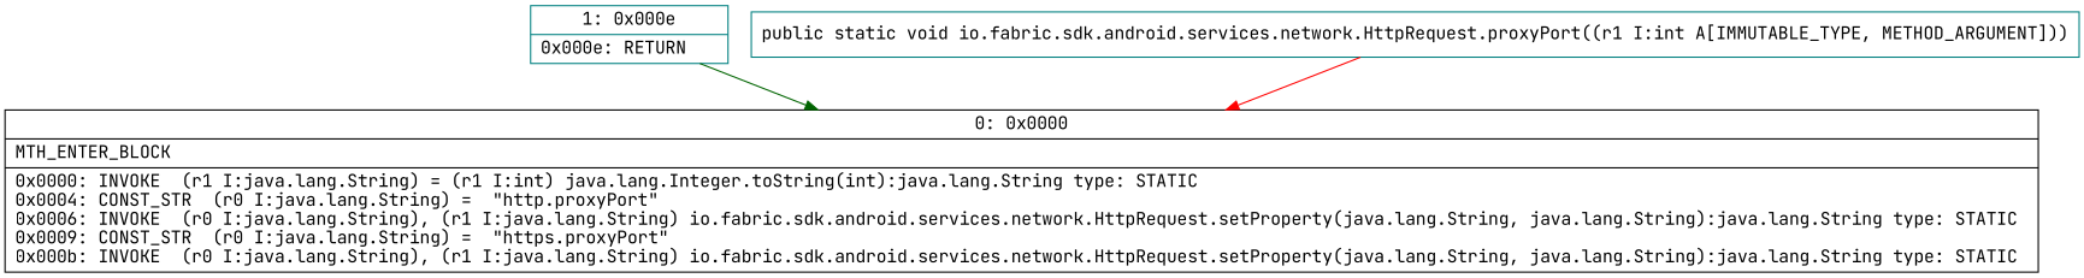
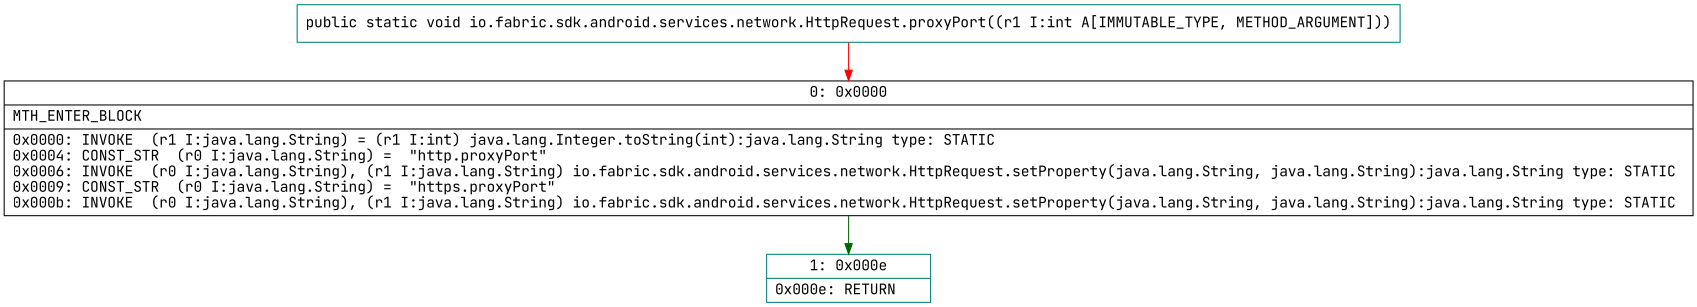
  digraph {
    fontname="JetBrains Mono"
    node [shape=record color=teal fontname="JetBrains Mono"]
    edge [fontname="JetBrains Mono"]
    n1 [label="{0\:\ 0x0000|MTH_ENTER_BLOCK\l|0x0000: INVOKE  (r1 I:java.lang.String) = (r1 I:int) java.lang.Integer.toString(int):java.lang.String type: STATIC \l0x0004: CONST_STR  (r0 I:java.lang.String) =  \"http.proxyPort\" \l0x0006: INVOKE  (r0 I:java.lang.String), (r1 I:java.lang.String) io.fabric.sdk.android.services.network.HttpRequest.setProperty(java.lang.String, java.lang.String):java.lang.String type: STATIC \l0x0009: CONST_STR  (r0 I:java.lang.String) =  \"https.proxyPort\" \l0x000b: INVOKE  (r0 I:java.lang.String), (r1 I:java.lang.String) io.fabric.sdk.android.services.network.HttpRequest.setProperty(java.lang.String, java.lang.String):java.lang.String type: STATIC \l}" color=black]
    n2 [label="{1\:\ 0x000e|0x000e: RETURN   \l}"]
    n3 [label="{public static void io.fabric.sdk.android.services.network.HttpRequest.proxyPort((r1 I:int A[IMMUTABLE_TYPE, METHOD_ARGUMENT])) }"]
-   n2 -> n1 [color=darkgreen]
+   n1 -> n2 [color=darkgreen]
    n3 -> n1 [color=red]
  }
